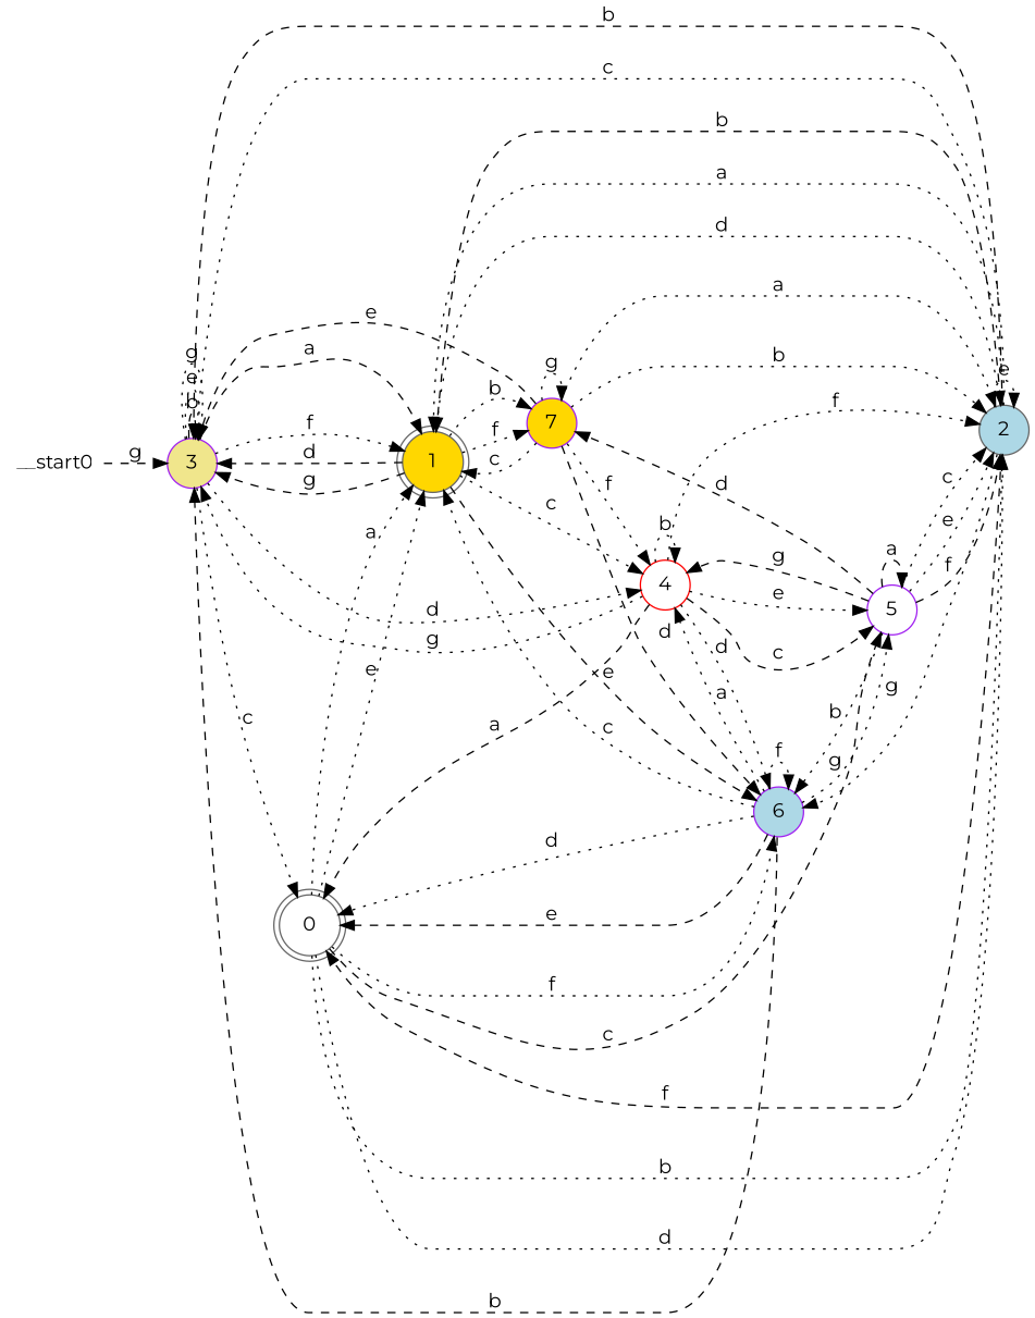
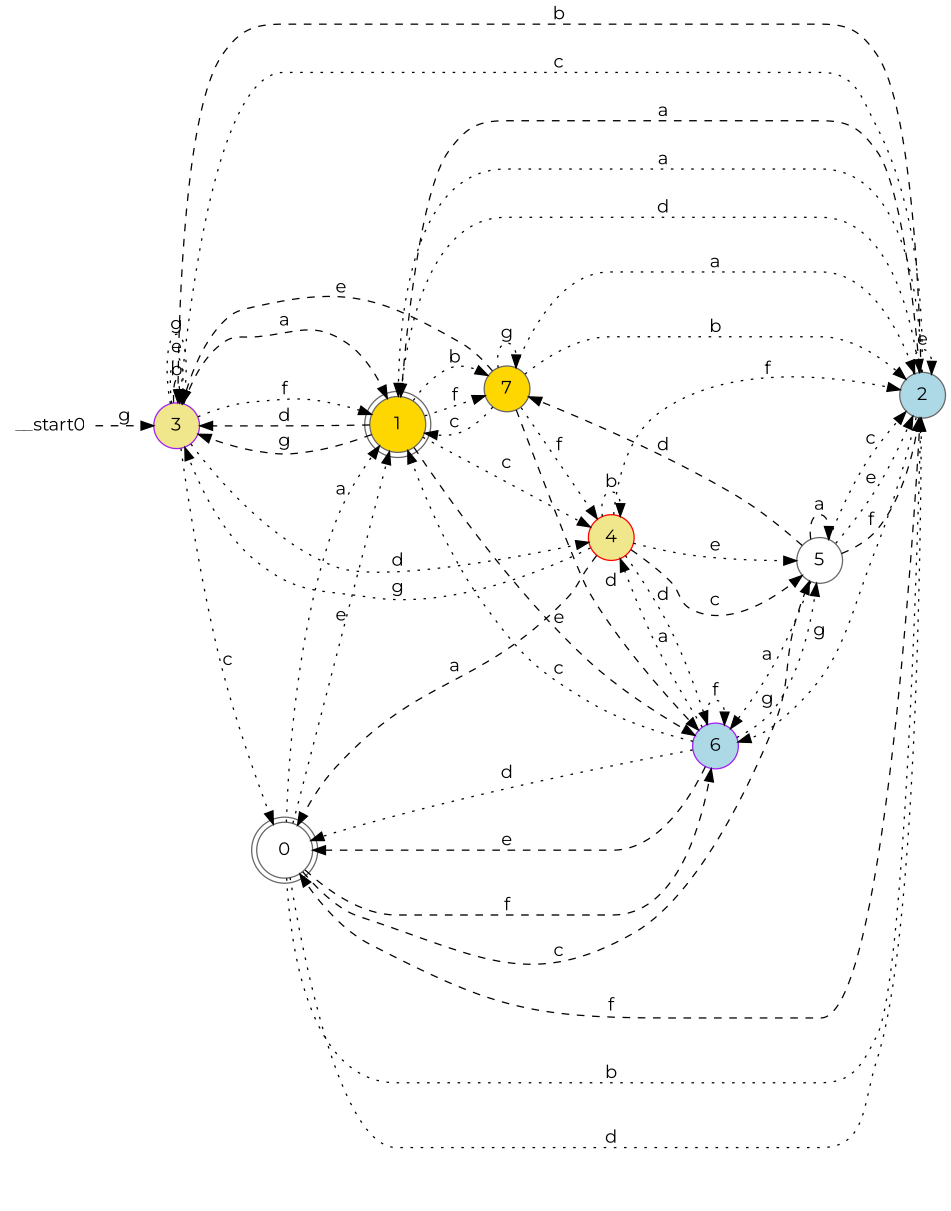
  digraph {
    fontname=Montserrat
    rankdir=LR
    node [color=purple fillcolor=white fontname=Montserrat shape=circle style=filled]
    edge [fontname=Montserrat style=dotted]
    __start0 [shape=none]
    n2 [fillcolor=khaki label=3]
    n3 [color=gray40 label=0 shape=doublecircle style="rounded,filled"]
    n4 [color=gray40 fillcolor=gold label=1 shape=doublecircle style="rounded,filled"]
    n5 [color=gray40 fillcolor=lightblue label=2]
-   n6 [label=5]
+   n6 [color=gray40 label=5]
    n7 [fillcolor=lightblue label=6]
-   n8 [color=red label=4]
-   n9 [fillcolor=gold label=7]
+   n8 [color=red fillcolor=khaki label=4]
+   n9 [color=gray40 fillcolor=gold label=7]
    __start0 -> n2 [label=g style=dashed]
    n2 -> n2 [label=b style=dashed]
    n2 -> n2 [label=e]
    n2 -> n2 [label=g]
    n2 -> n3 [label=c]
    n2 -> n4 [label=a style=dashed]
    n2 -> n4 [label=f]
    n2 -> n8 [label=d]
    n3 -> n4 [label=a]
    n3 -> n4 [label=e]
    n3 -> n5 [label=b]
    n3 -> n5 [label=d]
    n3 -> n6 [label=c style=dashed]
-   n3 -> n7 [label=f]
+   n3 -> n7 [label=f style=dashed]
    n4 -> n2 [label=d style=dashed]
    n4 -> n2 [label=g style=dashed]
-   n4 -> n5 [label=b style=dashed]
+   n4 -> n5 [label=a style=dashed]
    n4 -> n7 [label=e style=dashed]
    n4 -> n8 [label=c]
    n4 -> n9 [label=b]
    n4 -> n9 [label=f]
    n5 -> n2 [label=b style=dashed]
    n5 -> n2 [label=c]
    n5 -> n3 [label=f style=dashed]
    n5 -> n4 [label=a]
    n5 -> n4 [label=d]
    n5 -> n5 [label=e]
    n5 -> n7 [label=g]
    n6 -> n5 [label=c]
    n6 -> n5 [label=e]
    n6 -> n5 [label=f style=dashed]
    n6 -> n6 [label=a style=dashed]
-   n6 -> n7 [label=b]
-   n6 -> n8 [label=g style=dashed]
+   n6 -> n7 [label=a]
    n6 -> n9 [label=d style=dashed]
-   n7 -> n2 [label=b style=dashed]
    n7 -> n3 [label=d]
    n7 -> n3 [label=e style=dashed]
    n7 -> n4 [label=c]
    n7 -> n6 [label=g]
    n7 -> n7 [label=f]
    n7 -> n8 [label=a]
    n8 -> n2 [label=g]
    n8 -> n3 [label=a style=dashed]
    n8 -> n5 [label=f]
    n8 -> n6 [label=c style=dashed]
    n8 -> n6 [label=e]
    n8 -> n7 [label=d]
    n8 -> n8 [label=b]
    n9 -> n2 [label=e style=dashed]
    n9 -> n4 [label=c]
    n9 -> n5 [label=a]
    n9 -> n5 [label=b]
    n9 -> n7 [label=d style=dashed]
    n9 -> n8 [label=f]
    n9 -> n9 [label=g]
  }
